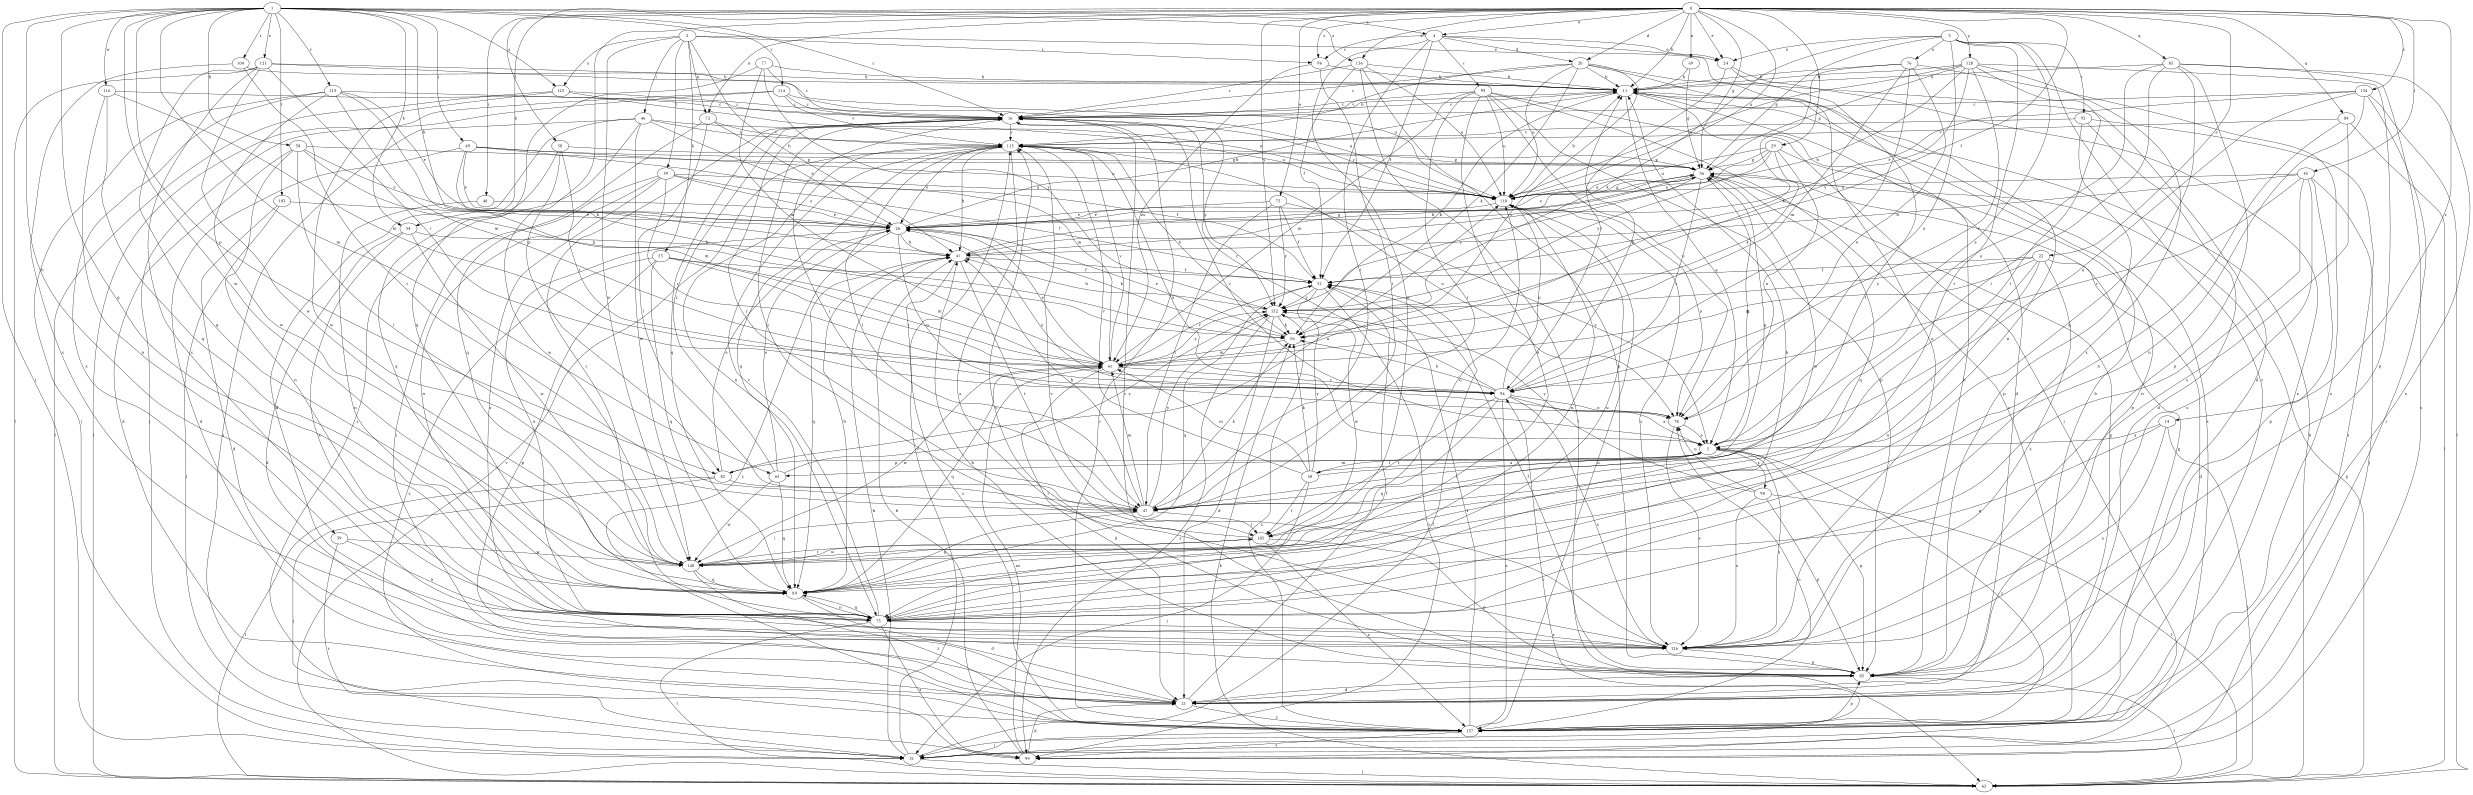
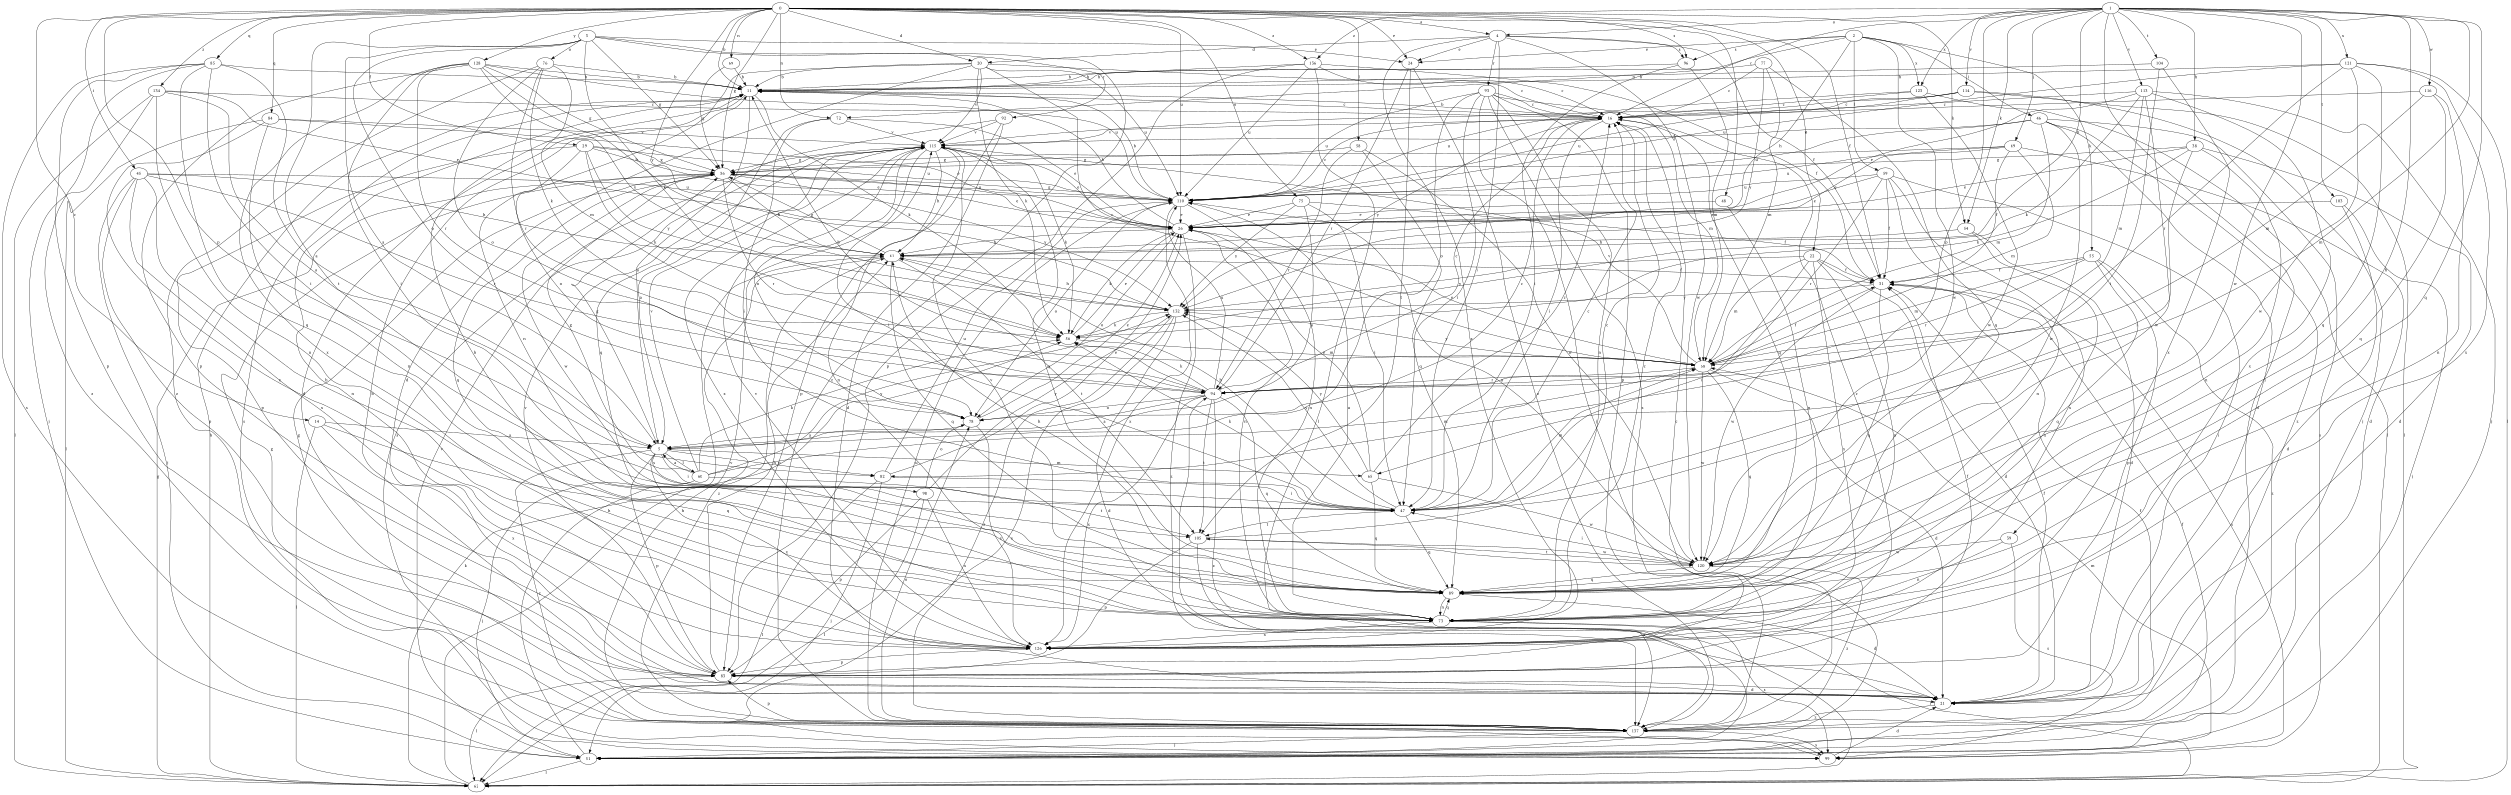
  strict digraph {
    fontname="PT Serif"
    node [fontname="PT Serif"]
    edge [fontname="PT Serif"]
    0
    4
    11
    14
    20
    22
    24
    29
    31
    36
    45
    48
    54
    58
    69
    72
    75
    82
    84
    85
    96
    110
    128
    132
    134
    136
    120
    47
    93
    126
    16
    5
    56
    21
    99
    89
    62
    115
    68
    73
    105
    137
    94
    78
    83
    26
    41
    51
    1
    38
    39
    49
    65
    103
    104
    113
    114
    116
    121
    123
    2
    46
    55
    59
    3
    76
    92
    60
    98
    77
    0 -> 4 [label=a]
    0 -> 11 [label=b]
    0 -> 14 [label=c]
    0 -> 20 [label=d]
    0 -> 22 [label=e]
    0 -> 24 [label=e]
    0 -> 29 [label=f]
    0 -> 31 [label=f]
    0 -> 36 [label=g]
    0 -> 45 [label=i]
    0 -> 48 [label=j]
    0 -> 54 [label=k]
    0 -> 58 [label=l]
    0 -> 69 [label=n]
    0 -> 72 [label=n]
    0 -> 75 [label=o]
    0 -> 82 [label=p]
    0 -> 84 [label=q]
    0 -> 85 [label=q]
    0 -> 96 [label=s]
    0 -> 110 [label=u]
    0 -> 128 [label=y]
    0 -> 132 [label=y]
    0 -> 134 [label=z]
    0 -> 136 [label=z]
    4 -> 20 [label=d]
    4 -> 24 [label=e]
    4 -> 31 [label=f]
    4 -> 96 [label=s]
    4 -> 120 [label=w]
    4 -> 47 [label=i]
    4 -> 93 [label=r]
    4 -> 126 [label=x]
    11 -> 16 [label=c]
    11 -> 5 [label=a]
    11 -> 56 [label=k]
    11 -> 21 [label=d]
    11 -> 99 [label=s]
    14 -> 126 [label=x]
    14 -> 5 [label=a]
    14 -> 89 [label=q]
    14 -> 62 [label=l]
    20 -> 11 [label=b]
    20 -> 110 [label=u]
    20 -> 16 [label=c]
    20 -> 56 [label=k]
    20 -> 21 [label=d]
    20 -> 115 [label=v]
    20 -> 68 [label=c]
    20 -> 73 [label=n]
    22 -> 31 [label=f]
    22 -> 132 [label=y]
    22 -> 47 [label=i]
    22 -> 126 [label=x]
    22 -> 21 [label=d]
    22 -> 68 [label=m]
    22 -> 73 [label=n]
    24 -> 105 [label=t]
    24 -> 137 [label=z]
    24 -> 94 [label=r]
    29 -> 36 [label=g]
    29 -> 110 [label=u]
    29 -> 132 [label=y]
    29 -> 56 [label=k]
    29 -> 78 [label=o]
    29 -> 83 [label=p]
    29 -> 26 [label=e]
    31 -> 132 [label=y]
    31 -> 120 [label=w]
    31 -> 99 [label=s]
    31 -> 89 [label=q]
    36 -> 110 [label=u]
    36 -> 132 [label=y]
    36 -> 120 [label=w]
    36 -> 89 [label=q]
    36 -> 94 [label=r]
    36 -> 26 [label=e]
    36 -> 41 [label=h]
    45 -> 110 [label=u]
    45 -> 126 [label=x]
    45 -> 73 [label=n]
    45 -> 94 [label=r]
    45 -> 83 [label=p]
    45 -> 41 [label=h]
    45 -> 51 [label=j]
    48 -> 73 [label=n]
    48 -> 26 [label=e]
-   54 -> 120 [label=w]
    54 -> 126 [label=x]
    54 -> 21 [label=d]
    54 -> 41 [label=h]
    58 -> 36 [label=g]
    58 -> 120 [label=w]
    58 -> 89 [label=q]
    58 -> 94 [label=r]
    69 -> 11 [label=b]
    69 -> 36 [label=g]
    72 -> 47 [label=i]
    72 -> 89 [label=q]
    72 -> 115 [label=v]
    72 -> 26 [label=e]
    75 -> 31 [label=f]
    75 -> 132 [label=y]
    75 -> 47 [label=i]
    75 -> 5 [label=a]
    75 -> 26 [label=e]
    82 -> 110 [label=u]
    82 -> 47 [label=i]
    82 -> 62 [label=l]
    82 -> 26 [label=e]
    82 -> 51 [label=j]
    84 -> 126 [label=x]
    84 -> 62 [label=l]
    84 -> 115 [label=v]
    84 -> 73 [label=n]
+   84 -> 26 [label=e]
    85 -> 11 [label=b]
    85 -> 47 [label=i]
    85 -> 5 [label=a]
    85 -> 99 [label=s]
    85 -> 89 [label=q]
    85 -> 137 [label=z]
    85 -> 83 [label=p]
    96 -> 11 [label=b]
    96 -> 47 [label=i]
    96 -> 68 [label=m]
    110 -> 11 [label=b]
    110 -> 36 [label=g]
    110 -> 126 [label=x]
    110 -> 16 [label=c]
    110 -> 73 [label=n]
    110 -> 78 [label=o]
    110 -> 26 [label=e]
    128 -> 11 [label=b]
    128 -> 36 [label=g]
    128 -> 110 [label=u]
    128 -> 132 [label=y]
    128 -> 47 [label=i]
    128 -> 126 [label=x]
    128 -> 94 [label=r]
    128 -> 83 [label=p]
    128 -> 41 [label=h]
    132 -> 56 [label=k]
    132 -> 21 [label=d]
    132 -> 99 [label=s]
    132 -> 137 [label=z]
    132 -> 41 [label=h]
    134 -> 16 [label=c]
    134 -> 5 [label=a]
    134 -> 62 [label=l]
    134 -> 73 [label=n]
    134 -> 26 [label=e]
    134 -> 51 [label=j]
    136 -> 11 [label=b]
    136 -> 31 [label=f]
    136 -> 110 [label=u]
    136 -> 16 [label=c]
    136 -> 62 [label=l]
    136 -> 83 [label=p]
    120 -> 110 [label=u]
    120 -> 47 [label=i]
    120 -> 89 [label=q]
    120 -> 105 [label=t]
    120 -> 137 [label=z]
    47 -> 132 [label=y]
    47 -> 16 [label=c]
    47 -> 56 [label=k]
    47 -> 89 [label=q]
    47 -> 68 [label=m]
    47 -> 105 [label=t]
    47 -> 41 [label=h]
    93 -> 110 [label=u]
    93 -> 47 [label=i]
    93 -> 16 [label=c]
    93 -> 68 [label=m]
    93 -> 73 [label=n]
    93 -> 137 [label=z]
    93 -> 78 [label=o]
    93 -> 83 [label=p]
    93 -> 51 [label=j]
    126 -> 115 [label=v]
    126 -> 83 [label=p]
    16 -> 11 [label=b]
    16 -> 132 [label=y]
    16 -> 47 [label=i]
    16 -> 89 [label=q]
    16 -> 115 [label=v]
    5 -> 36 [label=g]
    5 -> 82 [label=p]
    5 -> 47 [label=i]
    5 -> 126 [label=x]
    5 -> 16 [label=c]
    5 -> 137 [label=z]
    5 -> 83 [label=p]
    5 -> 65 [label=m]
    5 -> 60 [label=l]
    5 -> 98 [label=s]
    56 -> 68 [label=m]
    56 -> 26 [label=e]
    21 -> 11 [label=b]
    21 -> 31 [label=f]
    21 -> 36 [label=g]
    21 -> 137 [label=z]
    99 -> 21 [label=d]
    99 -> 68 [label=m]
    99 -> 41 [label=h]
    89 -> 21 [label=d]
    89 -> 73 [label=n]
    89 -> 41 [label=h]
    62 -> 11 [label=b]
    62 -> 36 [label=g]
    62 -> 56 [label=k]
    62 -> 115 [label=v]
    115 -> 36 [label=g]
    115 -> 47 [label=i]
    115 -> 126 [label=x]
    115 -> 5 [label=a]
    115 -> 56 [label=k]
    115 -> 89 [label=q]
    115 -> 73 [label=n]
    115 -> 78 [label=o]
    115 -> 26 [label=e]
    115 -> 41 [label=h]
    68 -> 31 [label=f]
    68 -> 132 [label=y]
    68 -> 120 [label=w]
    68 -> 21 [label=d]
    68 -> 89 [label=q]
    68 -> 115 [label=v]
    68 -> 94 [label=r]
    68 -> 26 [label=e]
    73 -> 11 [label=b]
    73 -> 110 [label=u]
    73 -> 126 [label=x]
    73 -> 16 [label=c]
    73 -> 99 [label=s]
    73 -> 89 [label=q]
    73 -> 62 [label=l]
    73 -> 115 [label=v]
    105 -> 120 [label=w]
    105 -> 16 [label=c]
    105 -> 137 [label=z]
    105 -> 83 [label=p]
    137 -> 31 [label=f]
    137 -> 36 [label=g]
    137 -> 110 [label=u]
    137 -> 16 [label=c]
    137 -> 99 [label=s]
    137 -> 78 [label=o]
    137 -> 83 [label=p]
    137 -> 51 [label=j]
    94 -> 11 [label=b]
    94 -> 110 [label=u]
    94 -> 126 [label=x]
    94 -> 16 [label=c]
    94 -> 5 [label=a]
    94 -> 56 [label=k]
    94 -> 89 [label=q]
    94 -> 105 [label=t]
    94 -> 137 [label=z]
    94 -> 78 [label=o]
    78 -> 126 [label=x]
    78 -> 5 [label=a]
    78 -> 26 [label=e]
    83 -> 11 [label=b]
    83 -> 31 [label=f]
    83 -> 16 [label=c]
    83 -> 21 [label=d]
    83 -> 62 [label=l]
    83 -> 115 [label=v]
    83 -> 41 [label=h]
    26 -> 11 [label=b]
    26 -> 56 [label=k]
    26 -> 73 [label=n]
    26 -> 137 [label=z]
    26 -> 78 [label=o]
    26 -> 41 [label=h]
    41 -> 31 [label=f]
    41 -> 36 [label=g]
    41 -> 89 [label=q]
    41 -> 105 [label=t]
    41 -> 137 [label=z]
    51 -> 31 [label=f]
    51 -> 62 [label=l]
    51 -> 115 [label=v]
    51 -> 94 [label=r]
    51 -> 41 [label=h]
    1 -> 4 [label=a]
    1 -> 54 [label=k]
    1 -> 82 [label=p]
    1 -> 136 [label=z]
    1 -> 120 [label=w]
    1 -> 16 [label=c]
    1 -> 89 [label=q]
    1 -> 41 [label=h]
    1 -> 51 [label=j]
    1 -> 38 [label=h]
    1 -> 39 [label=h]
    1 -> 49 [label=j]
    1 -> 65 [label=m]
    1 -> 103 [label=t]
    1 -> 104 [label=t]
    1 -> 113 [label=v]
    1 -> 114 [label=v]
    1 -> 116 [label=w]
    1 -> 121 [label=x]
    1 -> 123 [label=x]
    38 -> 36 [label=g]
    38 -> 47 [label=i]
    38 -> 56 [label=k]
    38 -> 21 [label=d]
    38 -> 73 [label=n]
    38 -> 26 [label=e]
    39 -> 120 [label=w]
    39 -> 99 [label=s]
    39 -> 73 [label=n]
    49 -> 31 [label=f]
    49 -> 36 [label=g]
    49 -> 110 [label=u]
    49 -> 21 [label=d]
    49 -> 68 [label=m]
    49 -> 26 [label=e]
    65 -> 132 [label=y]
    65 -> 120 [label=w]
    65 -> 16 [label=c]
    65 -> 89 [label=q]
    65 -> 26 [label=e]
    103 -> 21 [label=d]
    103 -> 26 [label=e]
    103 -> 51 [label=j]
    104 -> 11 [label=b]
    104 -> 47 [label=i]
    104 -> 126 [label=x]
    113 -> 120 [label=w]
    113 -> 126 [label=x]
    113 -> 16 [label=c]
    113 -> 56 [label=k]
    113 -> 68 [label=m]
    113 -> 26 [label=e]
    113 -> 51 [label=j]
    114 -> 110 [label=u]
    114 -> 16 [label=c]
    114 -> 62 [label=l]
    114 -> 115 [label=v]
    114 -> 51 [label=j]
    116 -> 16 [label=c]
    116 -> 89 [label=q]
    116 -> 68 [label=m]
    116 -> 73 [label=n]
    121 -> 11 [label=b]
    121 -> 110 [label=u]
    121 -> 120 [label=w]
    121 -> 126 [label=x]
    121 -> 89 [label=q]
    121 -> 62 [label=l]
    121 -> 94 [label=r]
    123 -> 110 [label=u]
    123 -> 120 [label=w]
    123 -> 16 [label=c]
    123 -> 62 [label=l]
    2 -> 24 [label=e]
    2 -> 72 [label=n]
    2 -> 96 [label=s]
    2 -> 120 [label=w]
    2 -> 41 [label=h]
    2 -> 123 [label=x]
    2 -> 46 [label=i]
    2 -> 55 [label=k]
    2 -> 59 [label=l]
    46 -> 110 [label=u]
    46 -> 120 [label=w]
    46 -> 21 [label=d]
    46 -> 99 [label=s]
    46 -> 115 [label=v]
    46 -> 68 [label=m]
    46 -> 137 [label=z]
    55 -> 31 [label=f]
    55 -> 89 [label=q]
    55 -> 68 [label=m]
    55 -> 137 [label=z]
    55 -> 94 [label=r]
    55 -> 83 [label=p]
    59 -> 31 [label=f]
    59 -> 110 [label=u]
    59 -> 126 [label=x]
    59 -> 21 [label=i]
    59 -> 73 [label=n]
    59 -> 94 [label=r]
    59 -> 26 [label=e]
    3 -> 24 [label=e]
    3 -> 36 [label=g]
    3 -> 5 [label=a]
    3 -> 56 [label=k]
    3 -> 105 [label=t]
    3 -> 137 [label=z]
    3 -> 78 [label=o]
    3 -> 76 [label=o]
    3 -> 92 [label=r]
    76 -> 11 [label=b]
    76 -> 56 [label=k]
    76 -> 68 [label=m]
    76 -> 137 [label=z]
    76 -> 94 [label=r]
    76 -> 78 [label=o]
    92 -> 21 [label=d]
    92 -> 99 [label=s]
    92 -> 115 [label=v]
    92 -> 83 [label=p]
    60 -> 36 [label=g]
    60 -> 132 [label=y]
    60 -> 5 [label=a]
    60 -> 56 [label=k]
    60 -> 115 [label=v]
    60 -> 68 [label=m]
    60 -> 105 [label=t]
    60 -> 51 [label=j]
    98 -> 132 [label=y]
    98 -> 126 [label=x]
    98 -> 62 [label=l]
    98 -> 78 [label=o]
    98 -> 83 [label=p]
    77 -> 11 [label=b]
    77 -> 132 [label=y]
    77 -> 16 [label=c]
    77 -> 89 [label=q]
    77 -> 68 [label=m]
  }
